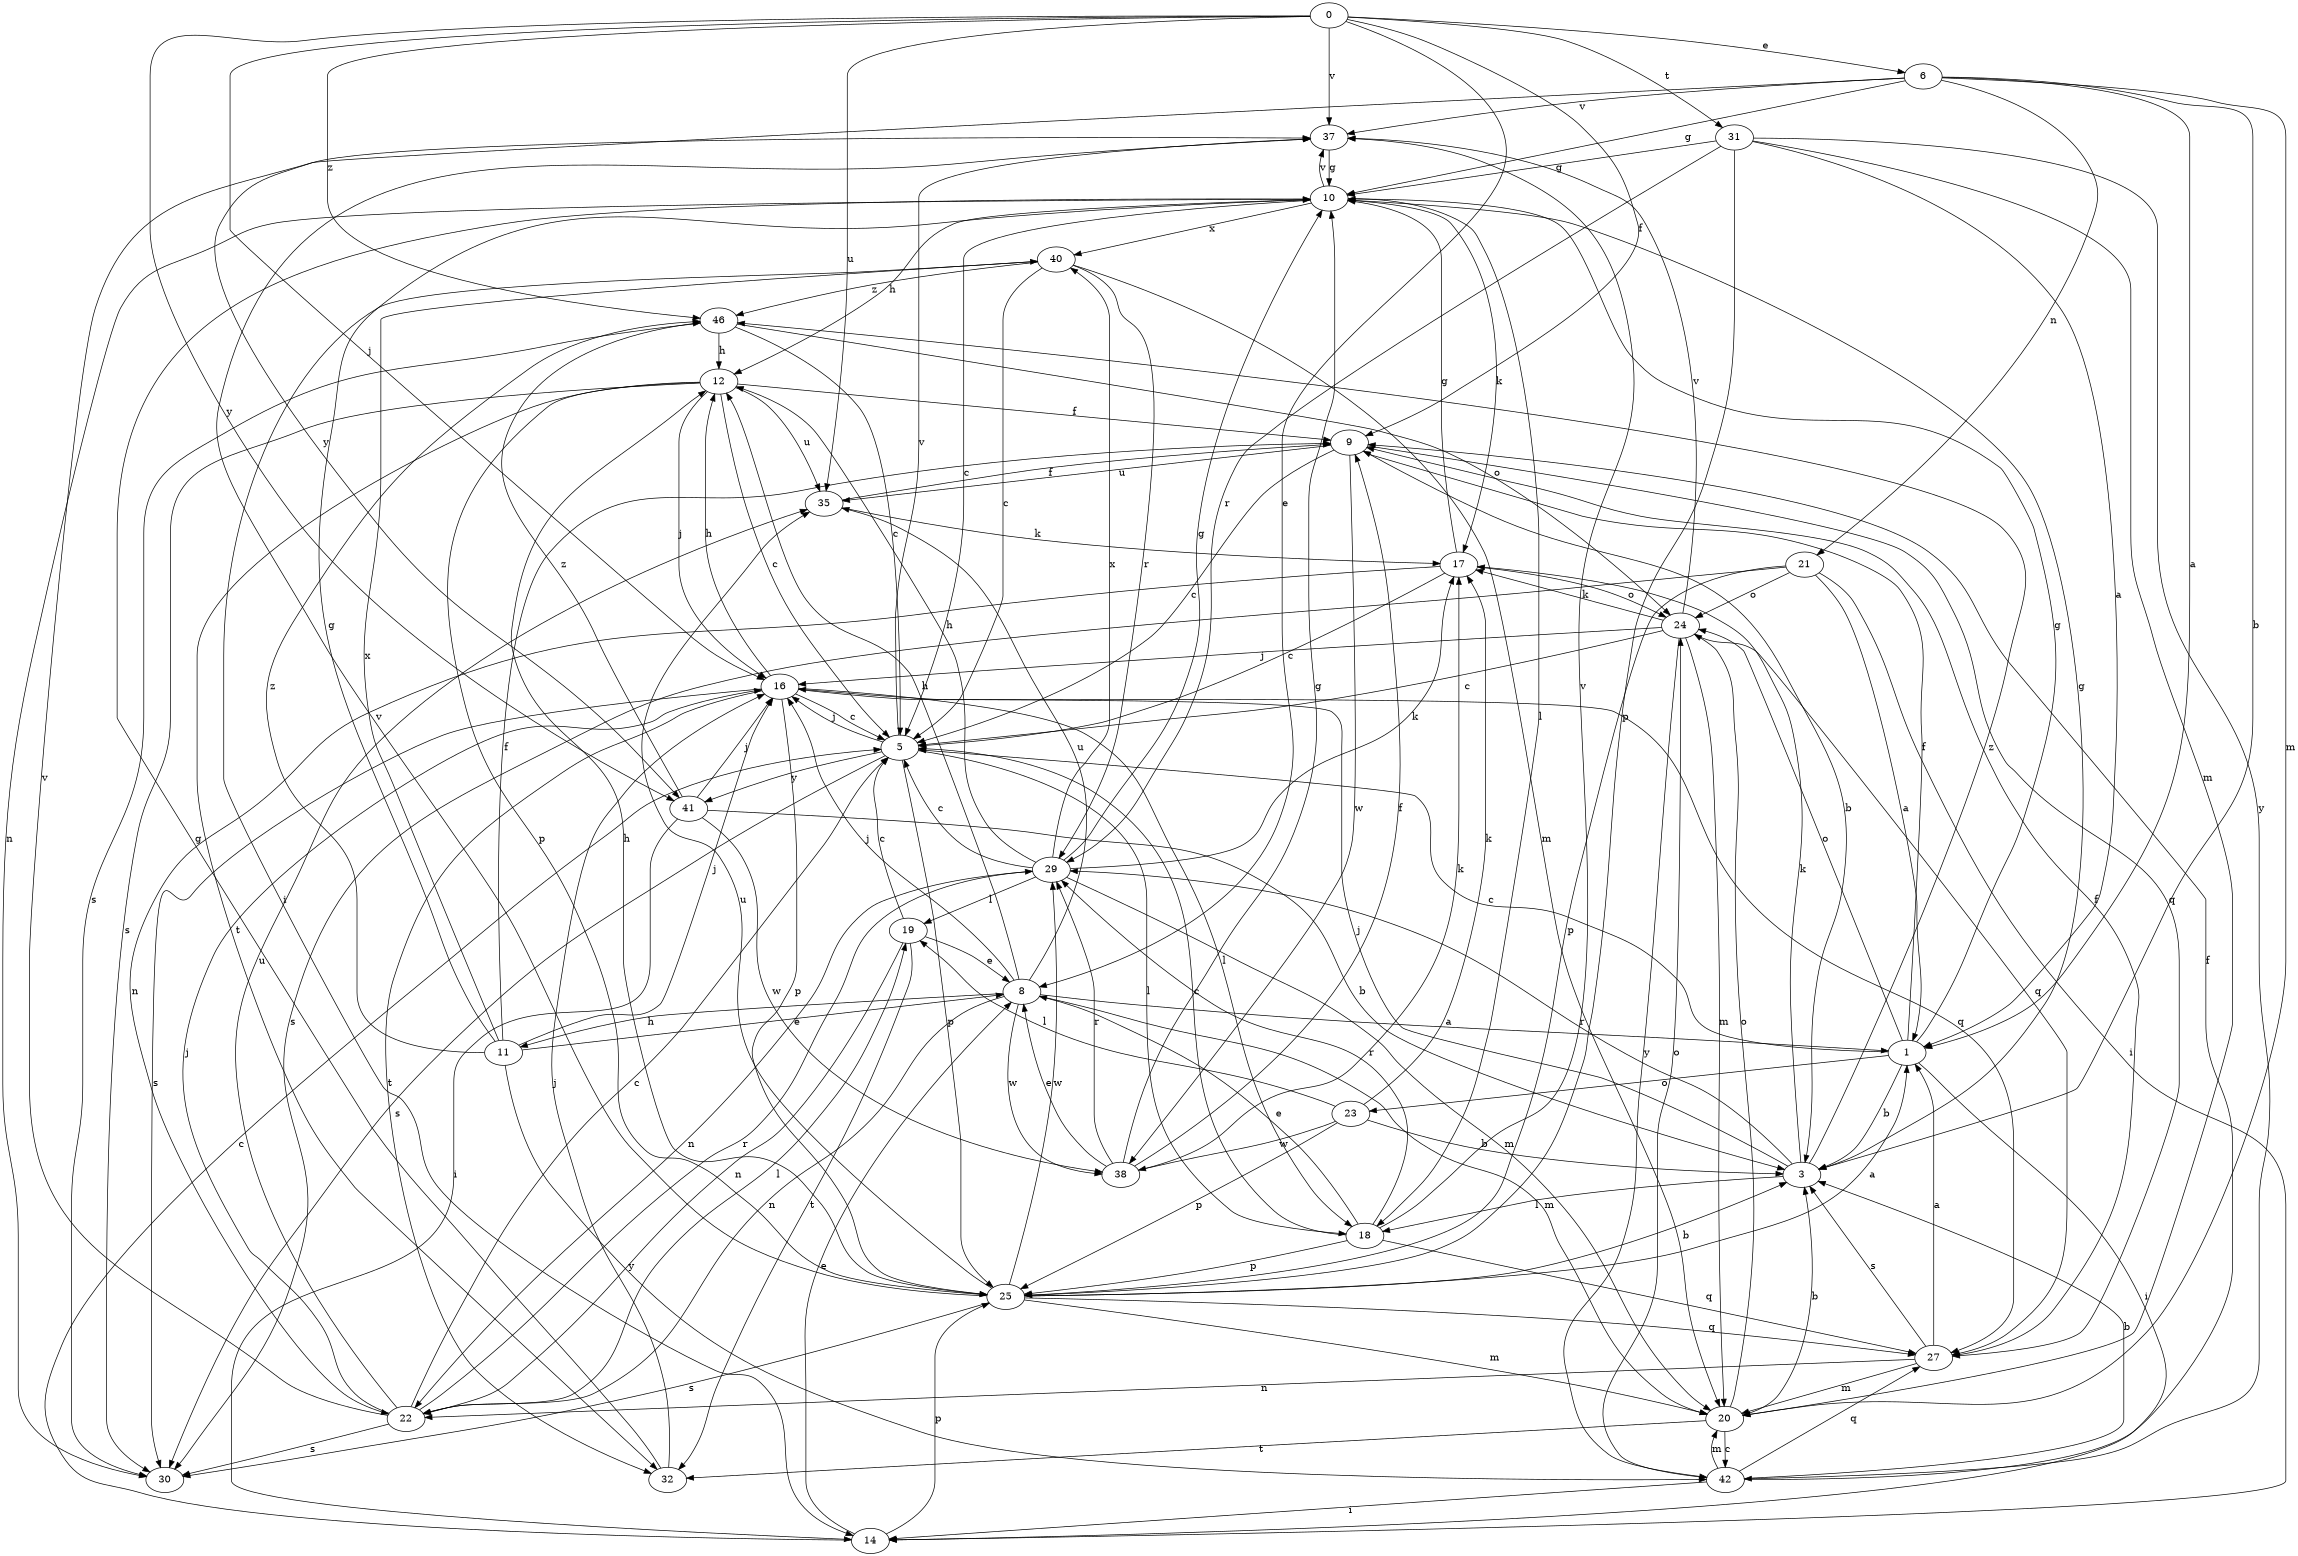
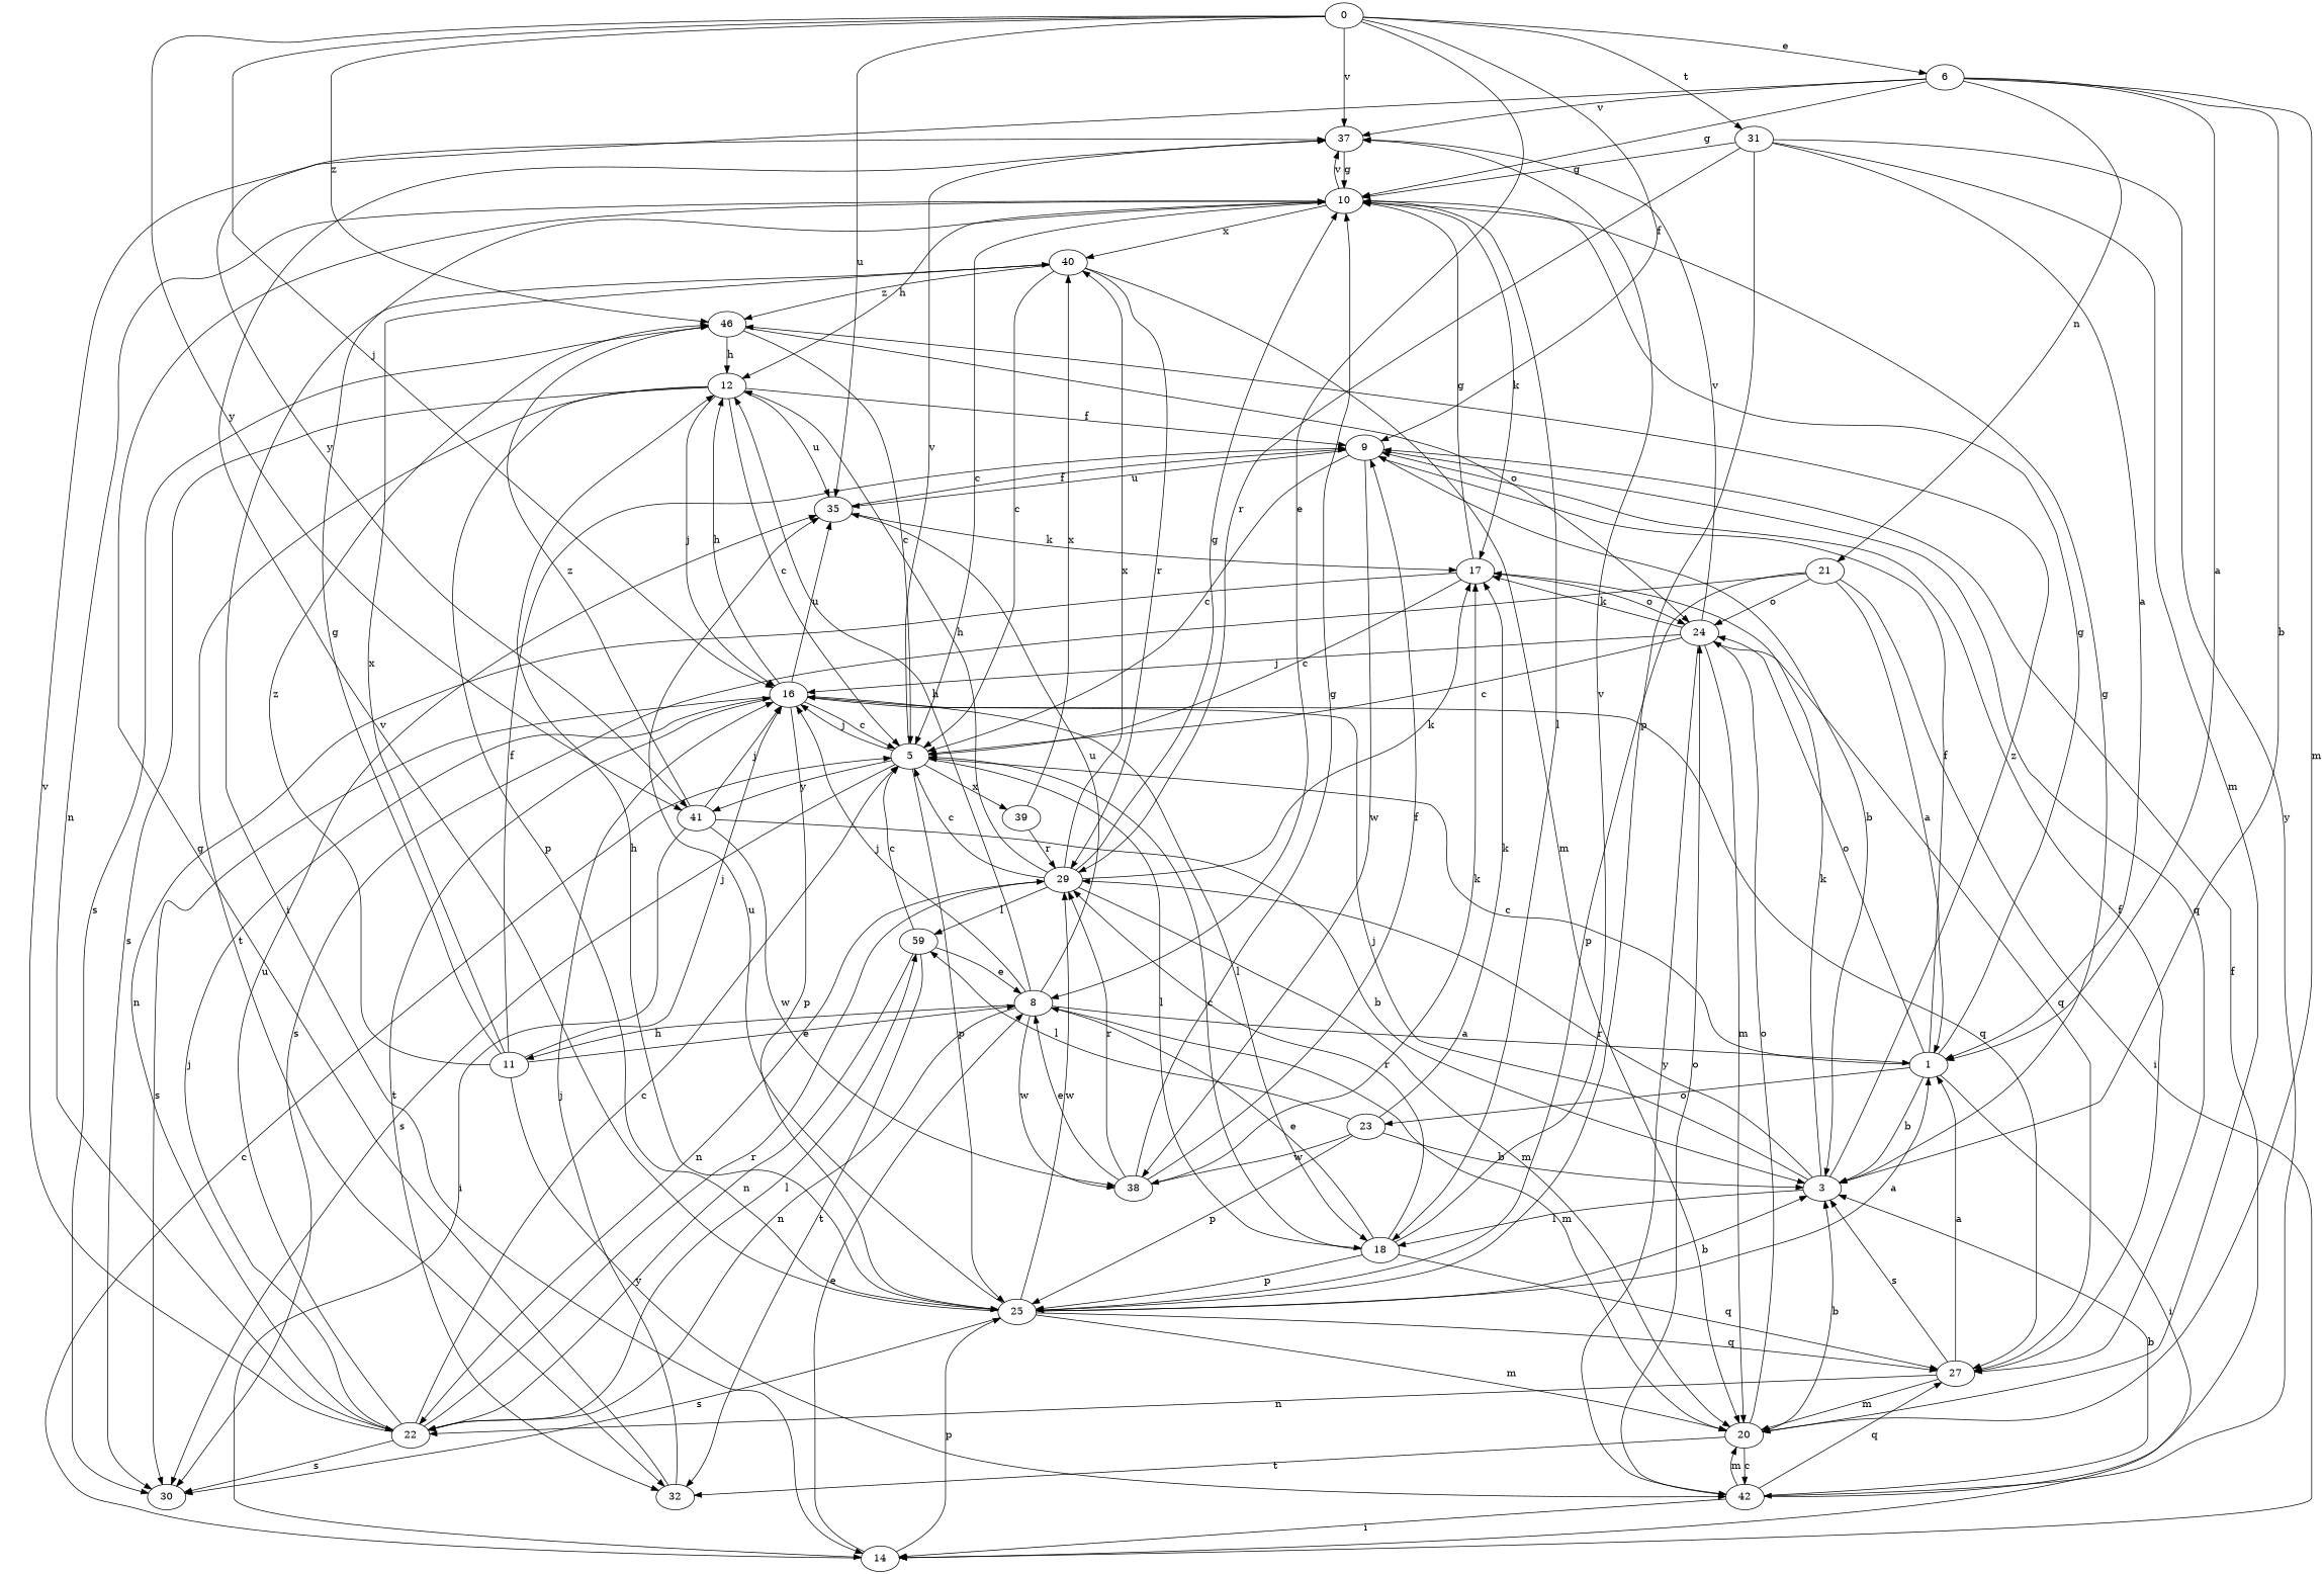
  strict digraph {
    0
    6
    8
    9
    16
    31
    35
    37
    41
    46
    1
    3
    10
    20
    21
    11
    12
    22
    38
    5
    27
    18
    25
    30
    32
    29
    42
    17
    14
    24
    23
+   39
    40
-   19
+   19 [label=59]
    0 -> 6 [label=e]
    0 -> 8 [label=e]
    0 -> 9 [label=f]
    0 -> 16 [label=j]
    0 -> 31 [label=t]
    0 -> 35 [label=u]
    0 -> 37 [label=v]
    0 -> 41 [label=y]
    0 -> 46 [label=z]
    6 -> 37 [label=v]
    6 -> 41 [label=y]
    6 -> 1 [label=a]
    6 -> 3 [label=b]
    6 -> 10 [label=g]
    6 -> 20 [label=m]
    6 -> 21 [label=n]
    8 -> 16 [label=j]
    8 -> 35 [label=u]
    8 -> 1 [label=a]
    8 -> 20 [label=m]
    8 -> 11 [label=h]
    8 -> 12 [label=h]
    8 -> 22 [label=n]
    8 -> 38 [label=w]
    9 -> 35 [label=u]
    9 -> 3 [label=b]
    9 -> 38 [label=w]
    9 -> 5 [label=c]
    9 -> 27 [label=q]
+   16 -> 35 [label=u]
    16 -> 12 [label=h]
    16 -> 5 [label=c]
    16 -> 27 [label=q]
    16 -> 18 [label=l]
    16 -> 25 [label=p]
    16 -> 30 [label=s]
    16 -> 32 [label=t]
    31 -> 1 [label=a]
    31 -> 10 [label=g]
    31 -> 20 [label=m]
    31 -> 25 [label=p]
    31 -> 29 [label=r]
    31 -> 42 [label=y]
    35 -> 9 [label=f]
    35 -> 17 [label=k]
    37 -> 10 [label=g]
    41 -> 16 [label=j]
    41 -> 46 [label=z]
    41 -> 3 [label=b]
    41 -> 38 [label=w]
    41 -> 14 [label=i]
    46 -> 12 [label=h]
    46 -> 5 [label=c]
    46 -> 30 [label=s]
    46 -> 24 [label=o]
    1 -> 9 [label=f]
    1 -> 3 [label=b]
    1 -> 10 [label=g]
    1 -> 5 [label=c]
    1 -> 14 [label=i]
    1 -> 24 [label=o]
    1 -> 23 [label=o]
    3 -> 16 [label=j]
    3 -> 46 [label=z]
    3 -> 10 [label=g]
    3 -> 18 [label=l]
    3 -> 29 [label=r]
    3 -> 17 [label=k]
    10 -> 37 [label=v]
    10 -> 12 [label=h]
-   10 -> 30 [label=n]
+   10 -> 22 [label=n]
    10 -> 5 [label=c]
    10 -> 18 [label=l]
    10 -> 17 [label=k]
    10 -> 40 [label=x]
    20 -> 3 [label=b]
    20 -> 32 [label=t]
    20 -> 42 [label=c]
    20 -> 24 [label=o]
    21 -> 1 [label=a]
    21 -> 25 [label=p]
    21 -> 30 [label=s]
    21 -> 14 [label=i]
    21 -> 24 [label=o]
    11 -> 8 [label=e]
    11 -> 9 [label=f]
    11 -> 16 [label=j]
    11 -> 46 [label=z]
    11 -> 10 [label=g]
    11 -> 42 [label=y]
    11 -> 40 [label=x]
    12 -> 9 [label=f]
    12 -> 16 [label=j]
    12 -> 35 [label=u]
    12 -> 5 [label=c]
    12 -> 25 [label=p]
    12 -> 30 [label=s]
    12 -> 32 [label=t]
    22 -> 16 [label=j]
    22 -> 35 [label=u]
    22 -> 37 [label=v]
    22 -> 5 [label=c]
    22 -> 30 [label=s]
    22 -> 29 [label=r]
    22 -> 19 [label=l]
    38 -> 8 [label=e]
    38 -> 9 [label=f]
    38 -> 10 [label=g]
    38 -> 29 [label=r]
    38 -> 17 [label=k]
    5 -> 16 [label=j]
    5 -> 37 [label=v]
    5 -> 41 [label=y]
    5 -> 18 [label=l]
    5 -> 25 [label=p]
    5 -> 30 [label=s]
+   5 -> 39 [label=x]
    27 -> 9 [label=f]
    27 -> 1 [label=a]
    27 -> 3 [label=s]
    27 -> 20 [label=m]
    27 -> 22 [label=n]
    18 -> 8 [label=e]
    18 -> 37 [label=v]
    18 -> 5 [label=c]
    18 -> 27 [label=q]
    18 -> 25 [label=p]
    18 -> 29 [label=r]
    25 -> 35 [label=u]
    25 -> 37 [label=v]
    25 -> 1 [label=a]
    25 -> 3 [label=b]
    25 -> 20 [label=m]
    25 -> 12 [label=h]
    25 -> 27 [label=q]
    25 -> 30 [label=s]
    25 -> 29 [label=w]
    32 -> 16 [label=j]
    32 -> 10 [label=g]
    29 -> 10 [label=g]
    29 -> 20 [label=m]
    29 -> 12 [label=h]
    29 -> 22 [label=n]
    29 -> 5 [label=c]
    29 -> 17 [label=k]
    29 -> 40 [label=x]
    29 -> 19 [label=l]
    42 -> 9 [label=f]
    42 -> 3 [label=b]
    42 -> 20 [label=m]
    42 -> 27 [label=q]
    42 -> 14 [label=i]
    42 -> 24 [label=o]
    17 -> 10 [label=g]
    17 -> 22 [label=n]
    17 -> 5 [label=c]
    17 -> 24 [label=o]
    14 -> 8 [label=e]
    14 -> 5 [label=c]
    14 -> 25 [label=p]
    24 -> 16 [label=j]
    24 -> 37 [label=v]
    24 -> 20 [label=m]
    24 -> 5 [label=c]
    24 -> 27 [label=q]
    24 -> 42 [label=y]
    24 -> 17 [label=k]
    23 -> 3 [label=b]
    23 -> 38 [label=w]
    23 -> 25 [label=p]
    23 -> 17 [label=k]
    23 -> 19 [label=l]
+   39 -> 29 [label=r]
+   39 -> 40 [label=x]
    40 -> 46 [label=z]
    40 -> 20 [label=m]
    40 -> 5 [label=c]
    40 -> 29 [label=r]
    40 -> 14 [label=i]
    19 -> 8 [label=e]
    19 -> 22 [label=n]
    19 -> 5 [label=c]
    19 -> 32 [label=t]
  }
